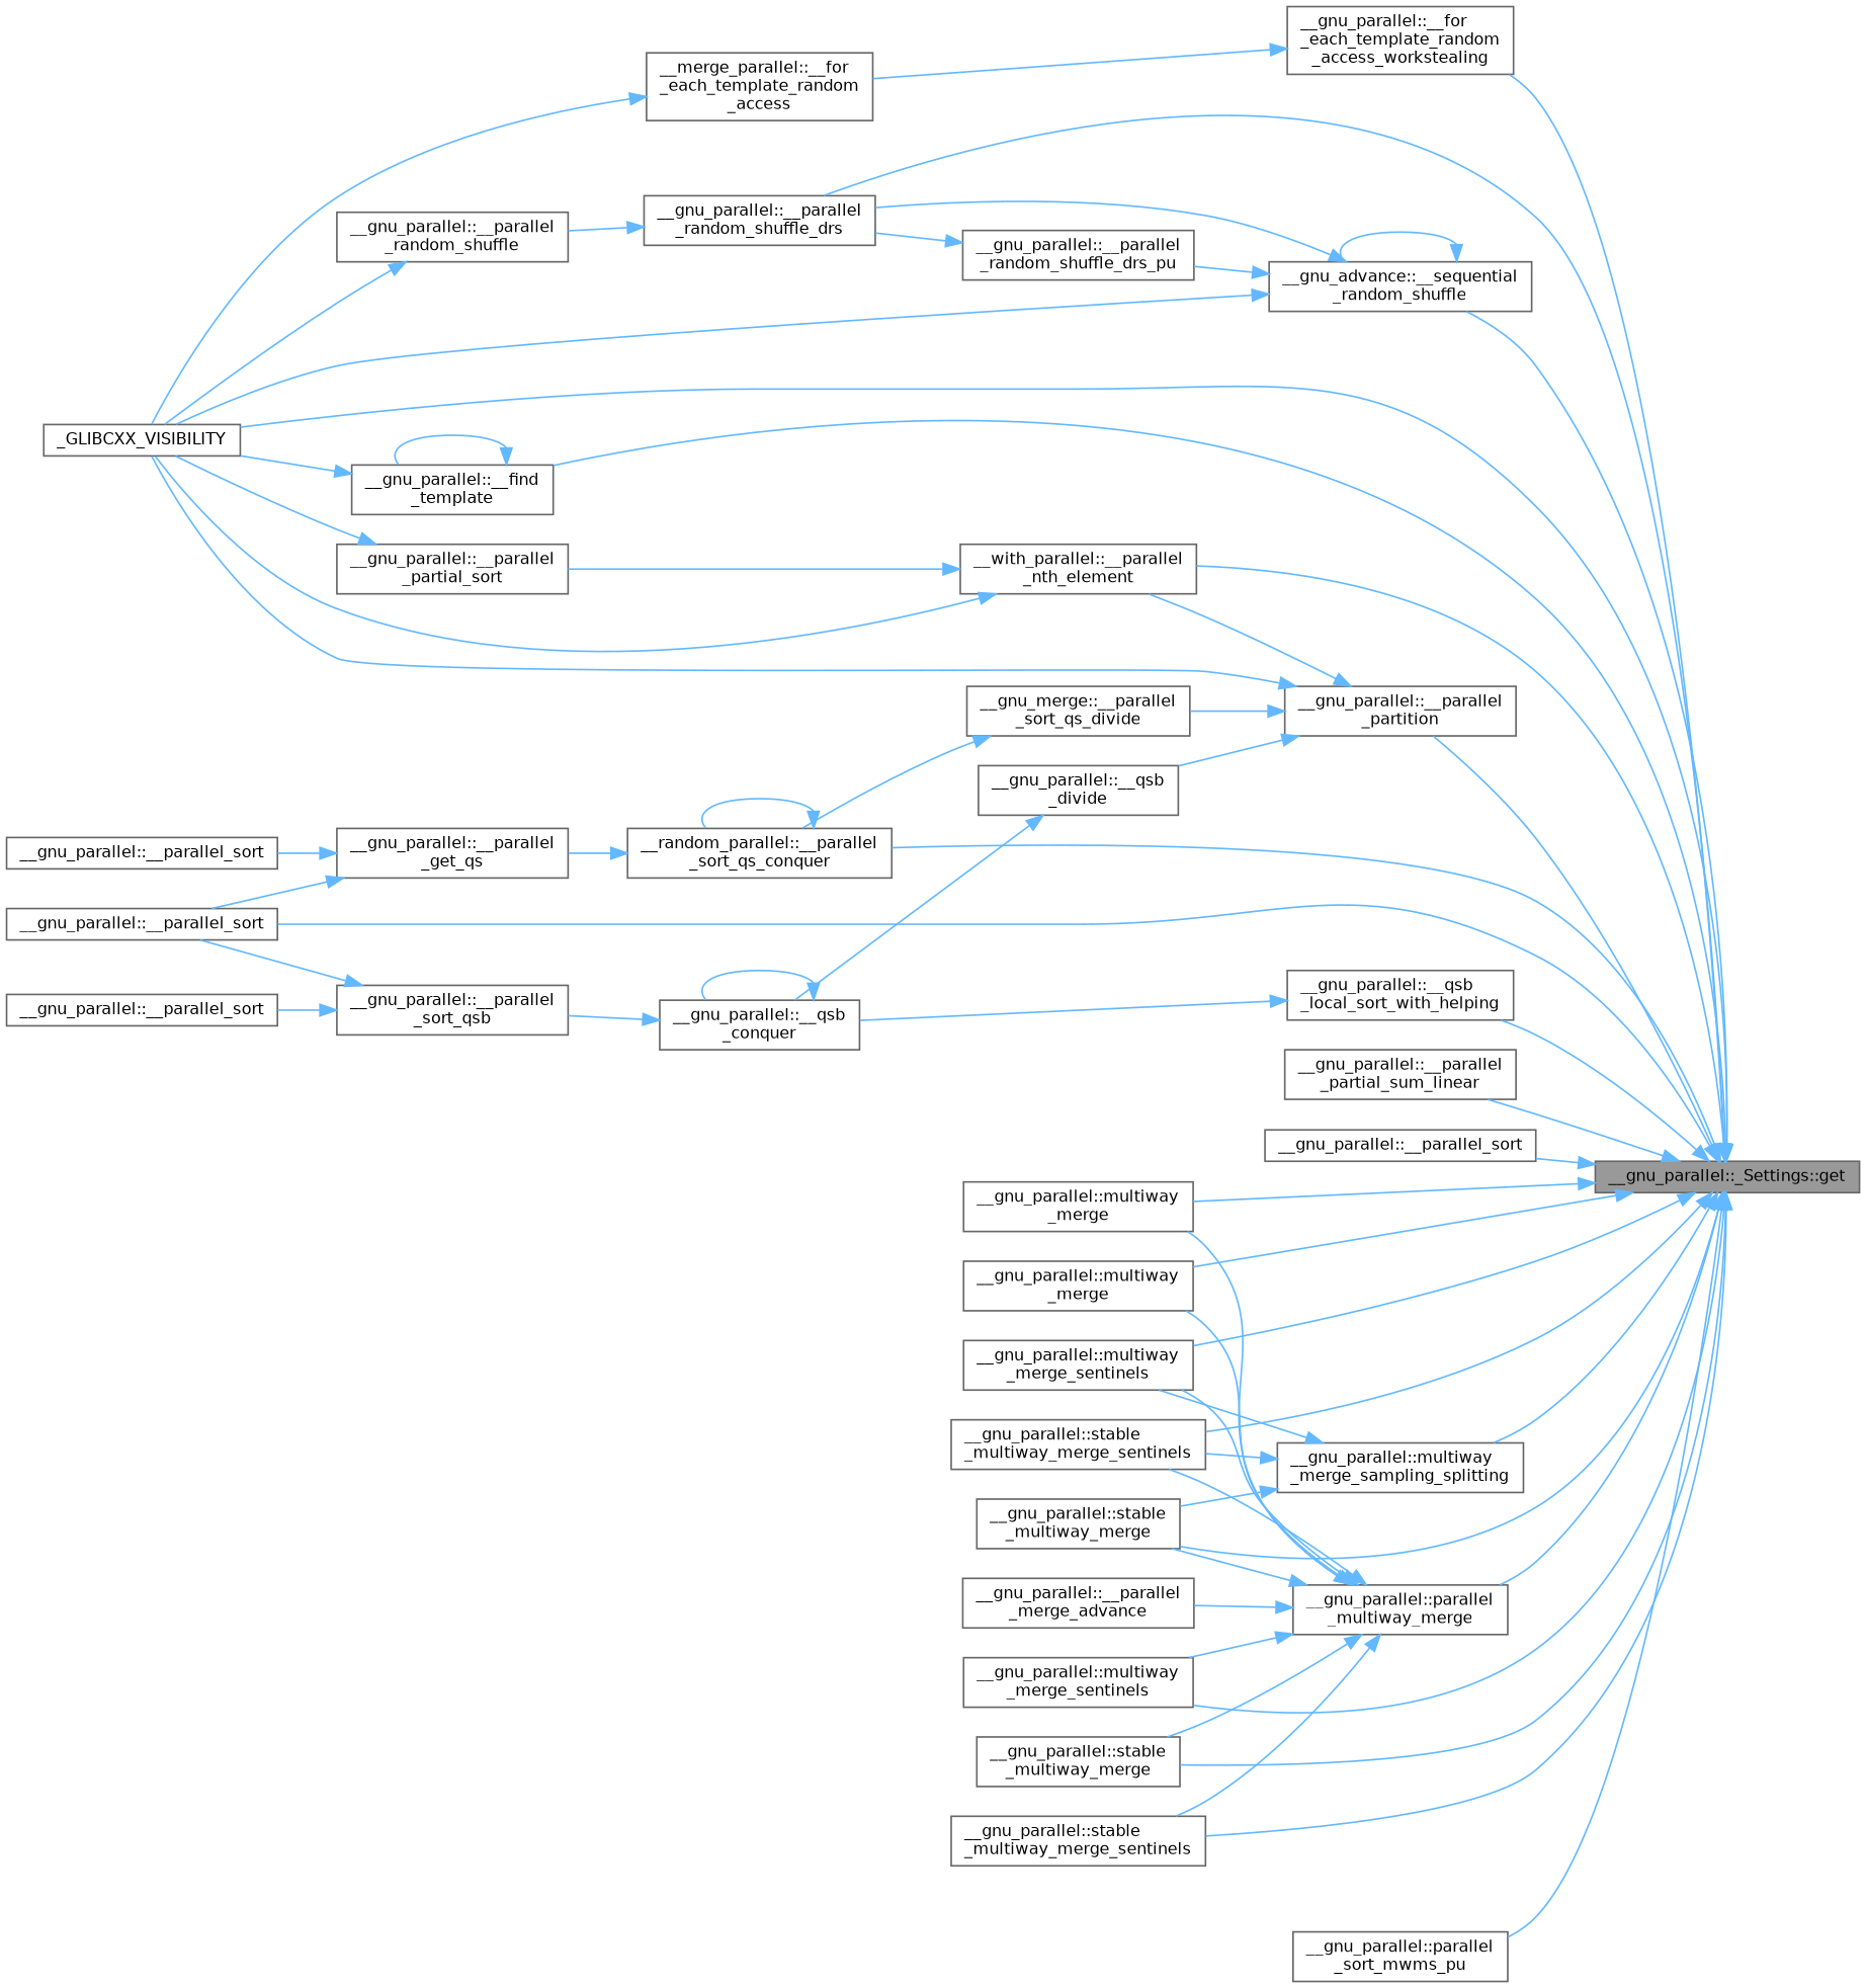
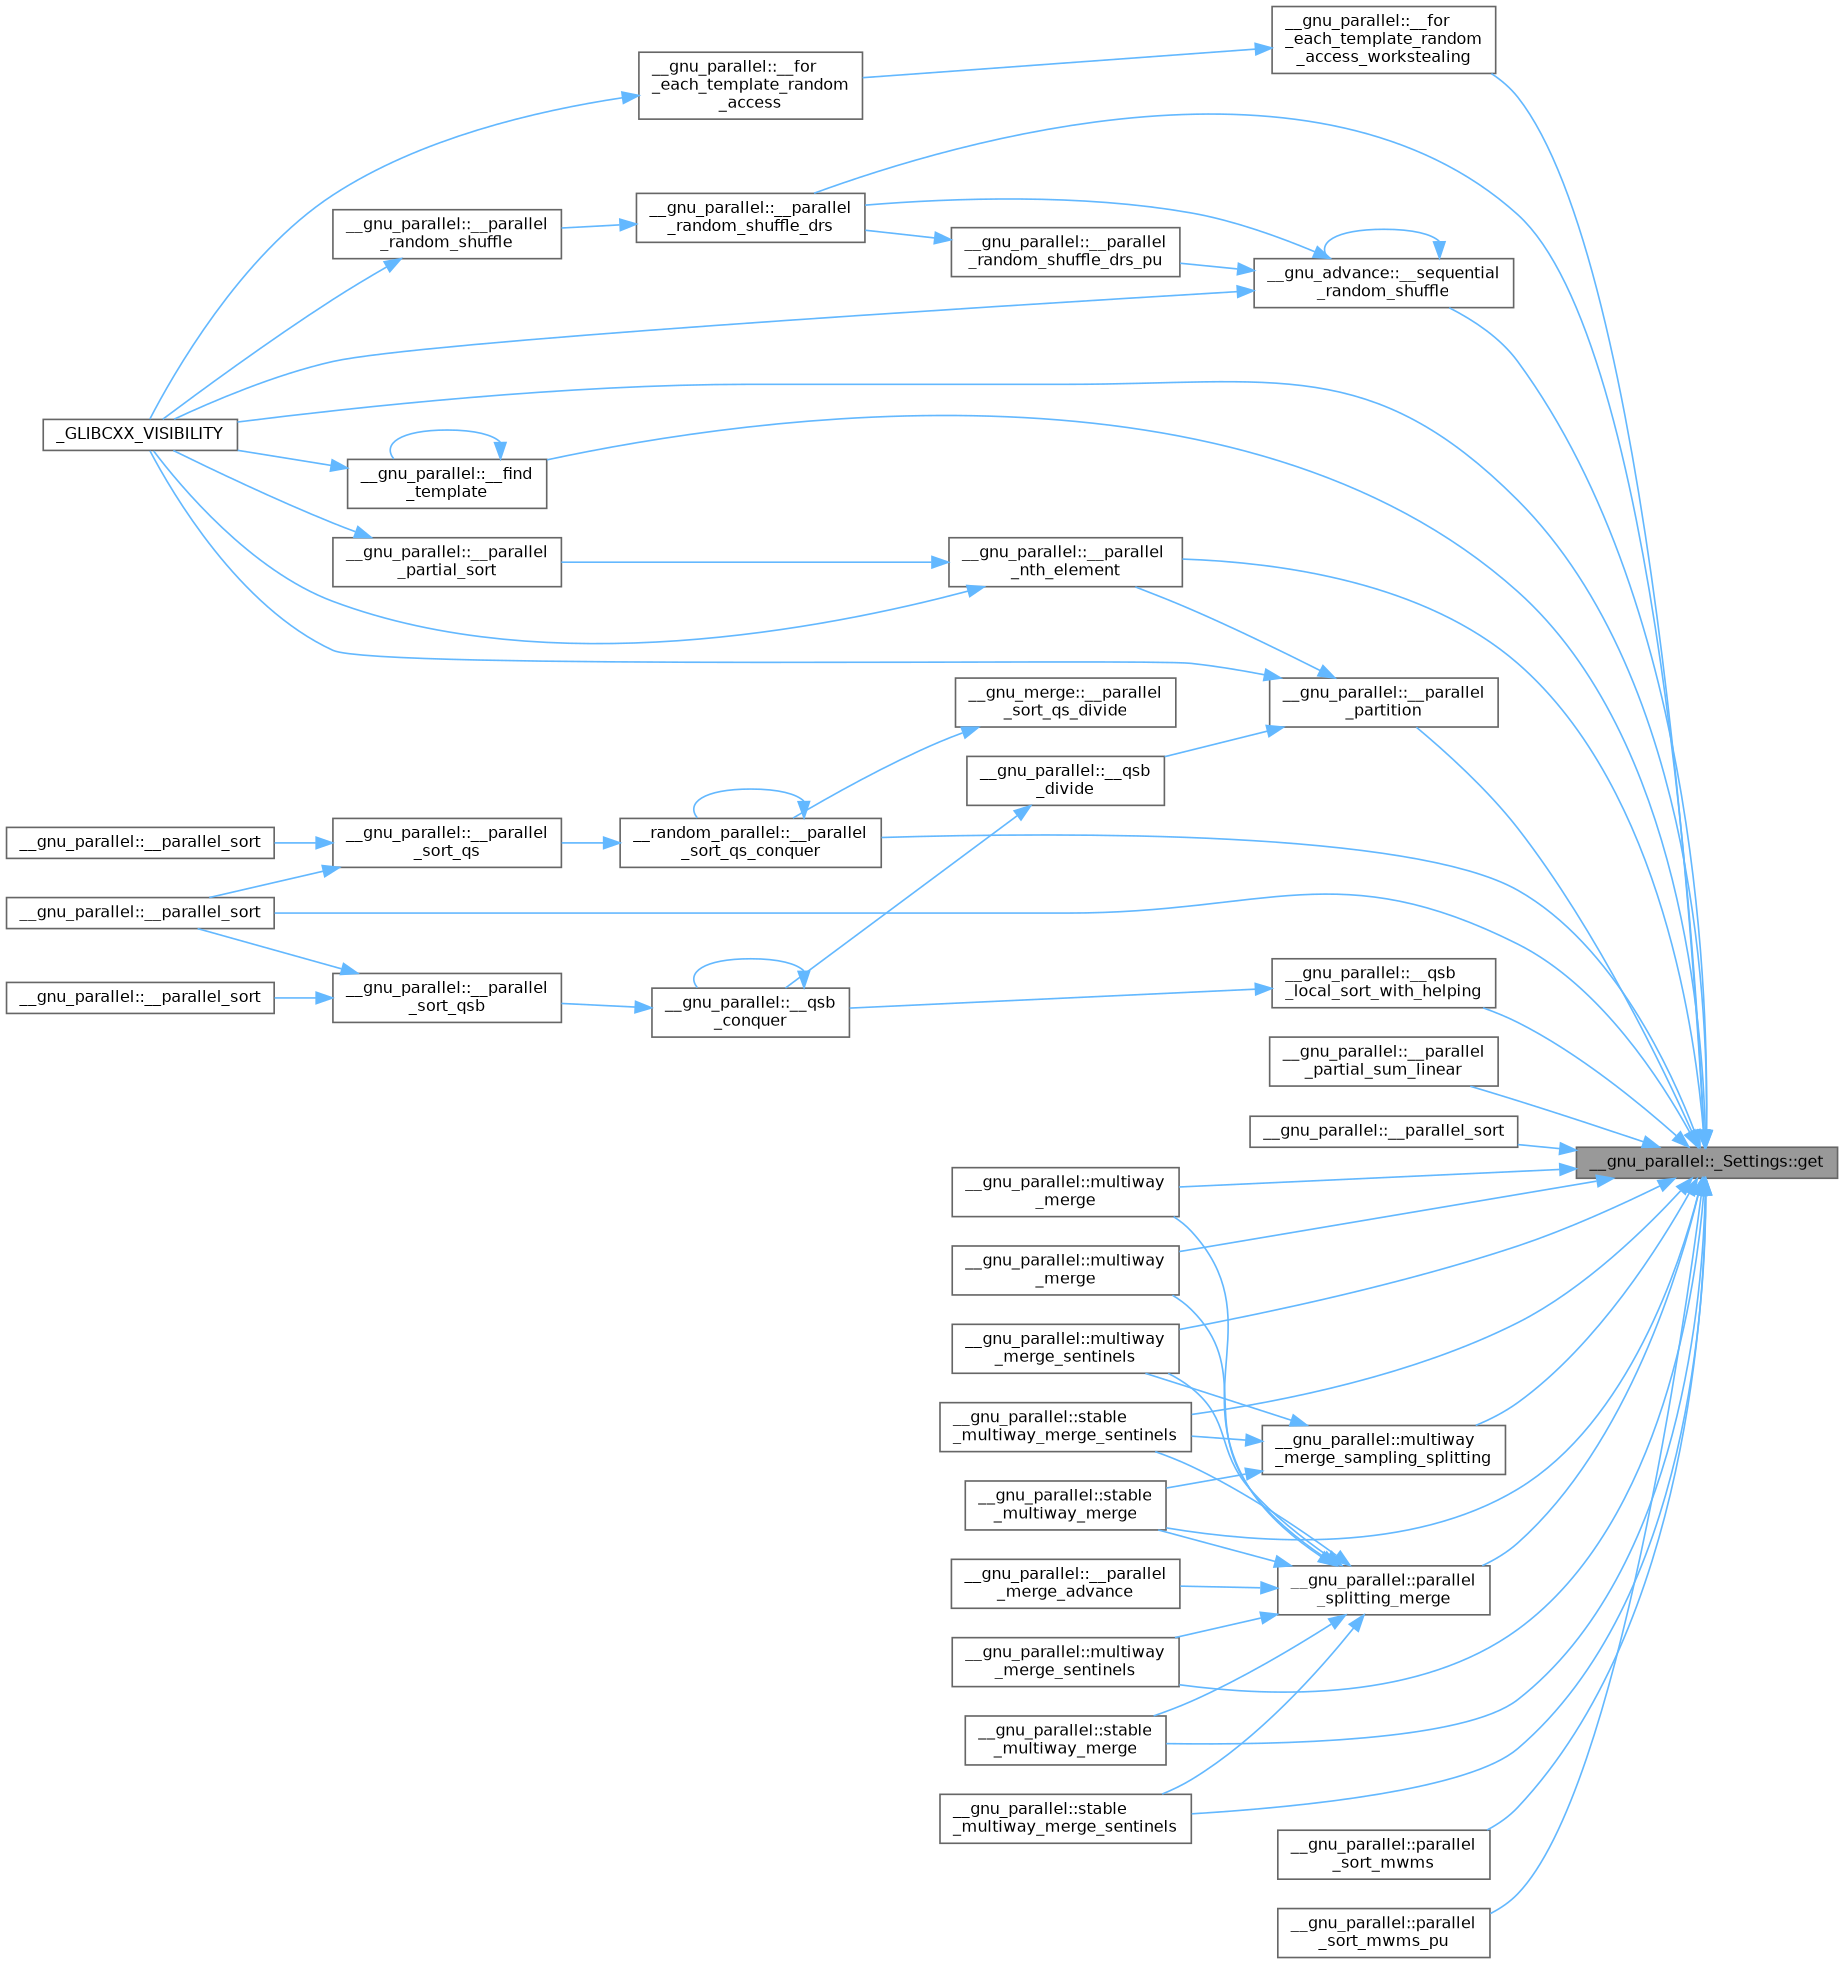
  digraph {
    rankdir=RL
    node [color=grey40 fillcolor=white fontname=Helvetica fontsize=10 shape=box style=filled]
    edge [color=steelblue1 dir=back fontname=Helvetica fontsize=10 labelfontname=Helvetica labelfontsize=10 style=solid]
    n1 [color=gray40 fillcolor=grey60 fontcolor=black height=0.2 label="__gnu_parallel::_Settings::get" width=0.4]
    n2 [height=0.2 label="__gnu_parallel::__find\l_template" width=0.4]
    n3 [height=0.2 label=_GLIBCXX_VISIBILITY width=0.4]
    n4 [height=0.2 label="__gnu_parallel::__for\l_each_template_random\l_access_workstealing" width=0.4]
-   n5 [height=0.2 label="__with_parallel::__parallel\l_nth_element" width=0.4]
+   n5 [height=0.2 label="__gnu_parallel::__parallel\l_nth_element" width=0.4]
    n6 [height=0.2 label="__gnu_parallel::__parallel\l_partial_sum_linear" width=0.4]
    n7 [height=0.2 label="__gnu_parallel::__parallel\l_partition" width=0.4]
    n8 [height=0.2 label="__random_parallel::__parallel\l_sort_qs_conquer" width=0.4]
    n9 [height=0.2 label="__gnu_parallel::__parallel_sort" width=0.4]
    n10 [height=0.2 label="__gnu_parallel::__parallel\l_random_shuffle_drs" width=0.4]
    n11 [height=0.2 label="__gnu_parallel::__parallel_sort" width=0.4]
    n12 [height=0.2 label="__gnu_parallel::__qsb\l_local_sort_with_helping" width=0.4]
    n13 [height=0.2 label="__gnu_advance::__sequential\l_random_shuffle" width=0.4]
    n14 [height=0.2 label="__gnu_parallel::multiway\l_merge" width=0.4]
    n15 [height=0.2 label="__gnu_parallel::multiway\l_merge" width=0.4]
    n16 [height=0.2 label="__gnu_parallel::multiway\l_merge_sampling_splitting" width=0.4]
    n17 [height=0.2 label="__gnu_parallel::multiway\l_merge_sentinels" width=0.4]
    n18 [height=0.2 label="__gnu_parallel::stable\l_multiway_merge" width=0.4]
    n19 [height=0.2 label="__gnu_parallel::stable\l_multiway_merge_sentinels" width=0.4]
    n20 [height=0.2 label="__gnu_parallel::multiway\l_merge_sentinels" width=0.4]
-   n21 [height=0.2 label="__gnu_parallel::parallel\l_multiway_merge" width=0.4]
+   n21 [height=0.2 label="__gnu_parallel::parallel\l_splitting_merge" width=0.4]
    n22 [height=0.2 label="__gnu_parallel::stable\l_multiway_merge" width=0.4]
    n23 [height=0.2 label="__gnu_parallel::stable\l_multiway_merge_sentinels" width=0.4]
+   n24 [height=0.2 label="__gnu_parallel::parallel\l_sort_mwms" width=0.4]
    n25 [height=0.2 label="__gnu_parallel::parallel\l_sort_mwms_pu" width=0.4]
-   n26 [height=0.2 label="__merge_parallel::__for\l_each_template_random\l_access" width=0.4]
+   n26 [height=0.2 label="__gnu_parallel::__for\l_each_template_random\l_access" width=0.4]
    n27 [height=0.2 label="__gnu_parallel::__parallel\l_partial_sort" width=0.4]
    n28 [height=0.2 label="__gnu_merge::__parallel\l_sort_qs_divide" width=0.4]
    n29 [height=0.2 label="__gnu_parallel::__qsb\l_divide" width=0.4]
-   n30 [height=0.2 label="__gnu_parallel::__parallel\l_get_qs" width=0.4]
+   n30 [height=0.2 label="__gnu_parallel::__parallel\l_sort_qs" width=0.4]
    n31 [height=0.2 label="__gnu_parallel::__parallel\l_random_shuffle" width=0.4]
    n32 [height=0.2 label="__gnu_parallel::__qsb\l_conquer" width=0.4]
    n33 [height=0.2 label="__gnu_parallel::__parallel\l_random_shuffle_drs_pu" width=0.4]
    n34 [height=0.2 label="__gnu_parallel::__parallel\l_merge_advance" width=0.4]
    n35 [height=0.2 label="__gnu_parallel::__parallel_sort" width=0.4]
    n36 [height=0.2 label="__gnu_parallel::__parallel\l_sort_qsb" width=0.4]
    n37 [height=0.2 label="__gnu_parallel::__parallel_sort" width=0.4]
    n1 -> n2
    n1 -> n3
    n1 -> n4
    n1 -> n5
    n1 -> n6
    n1 -> n7
    n1 -> n8
    n1 -> n9
    n1 -> n10
    n1 -> n11
    n1 -> n12
    n1 -> n13
    n1 -> n14
    n1 -> n15
    n1 -> n16
    n1 -> n17
    n1 -> n18
    n1 -> n19
    n1 -> n20
    n1 -> n21
    n1 -> n22
    n1 -> n23
+   n1 -> n24
    n1 -> n25
    n2 -> n2
    n2 -> n3
    n4 -> n26
    n5 -> n3
    n5 -> n27
    n7 -> n3
    n7 -> n5
-   n7 -> n28
    n7 -> n29
    n8 -> n8
    n8 -> n30
    n10 -> n31
    n12 -> n32
    n13 -> n3
    n13 -> n10
    n13 -> n13
    n13 -> n33
    n16 -> n17
    n16 -> n18
    n16 -> n19
    n21 -> n14
    n21 -> n15
    n21 -> n17
    n21 -> n18
    n21 -> n19
    n21 -> n20
    n21 -> n22
    n21 -> n23
    n21 -> n34
    n26 -> n3
    n27 -> n3
    n28 -> n8
    n29 -> n32
    n30 -> n9
    n30 -> n35
    n31 -> n3
    n32 -> n32
    n32 -> n36
    n33 -> n10
    n36 -> n9
    n36 -> n37
  }
